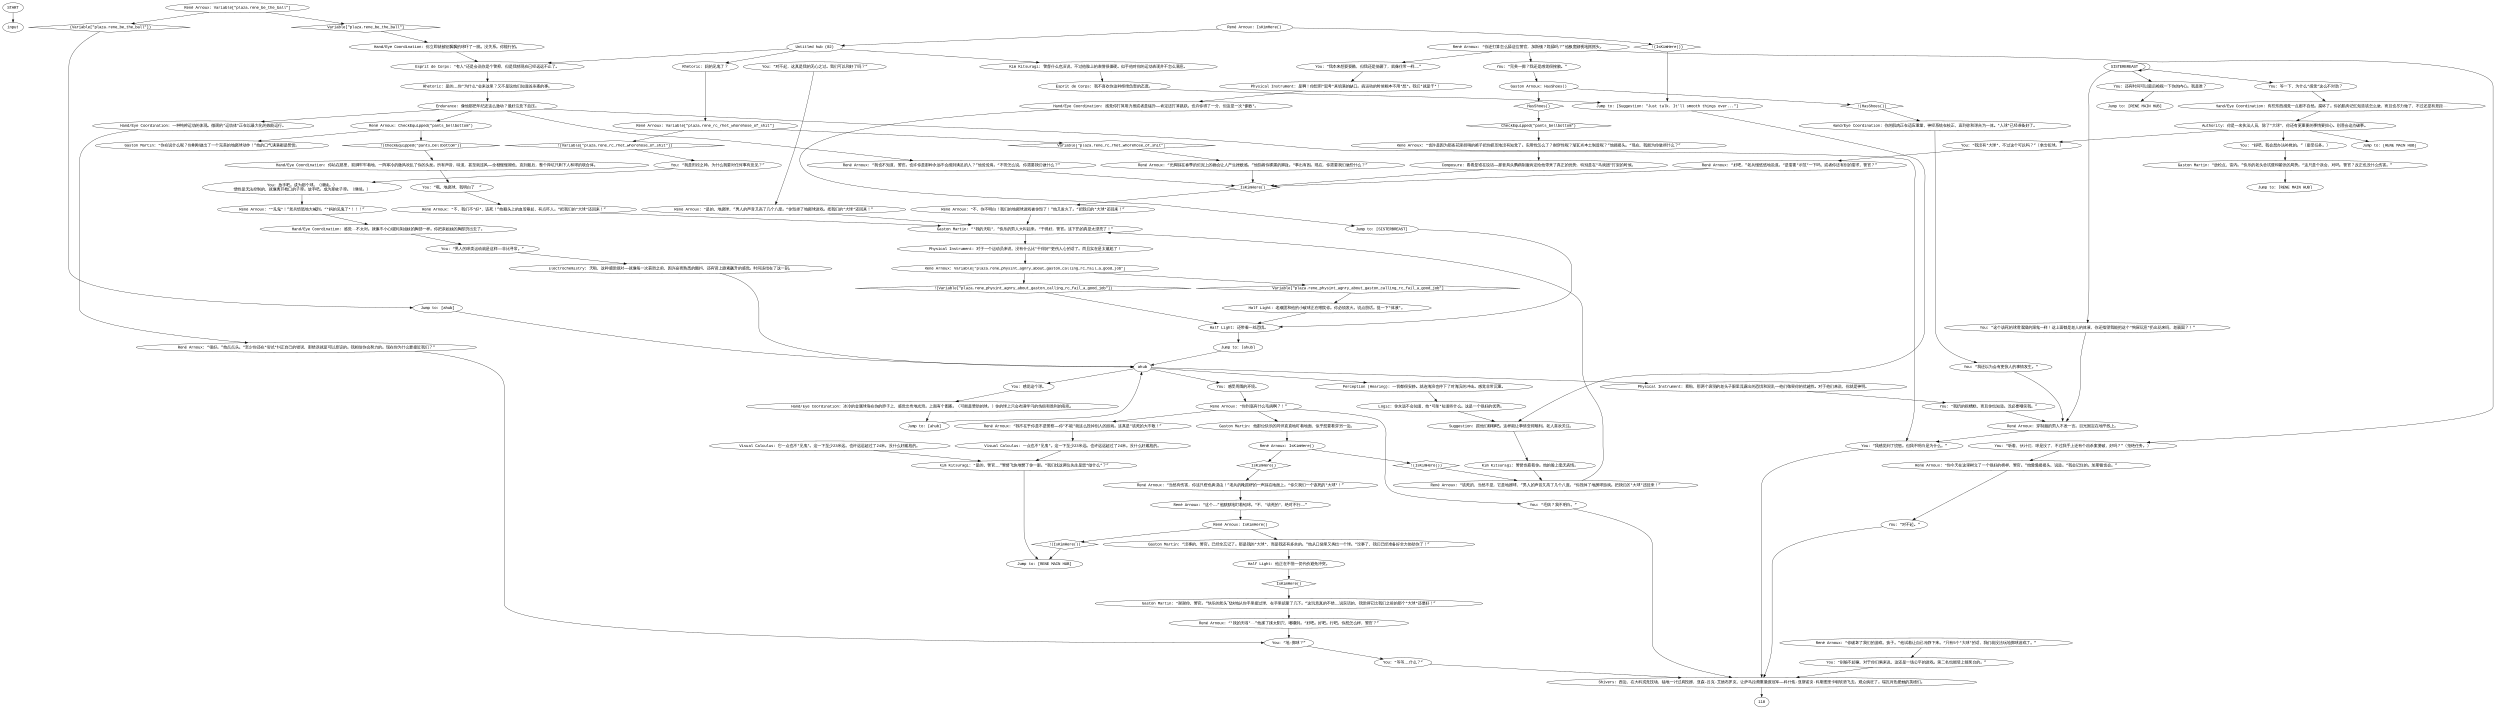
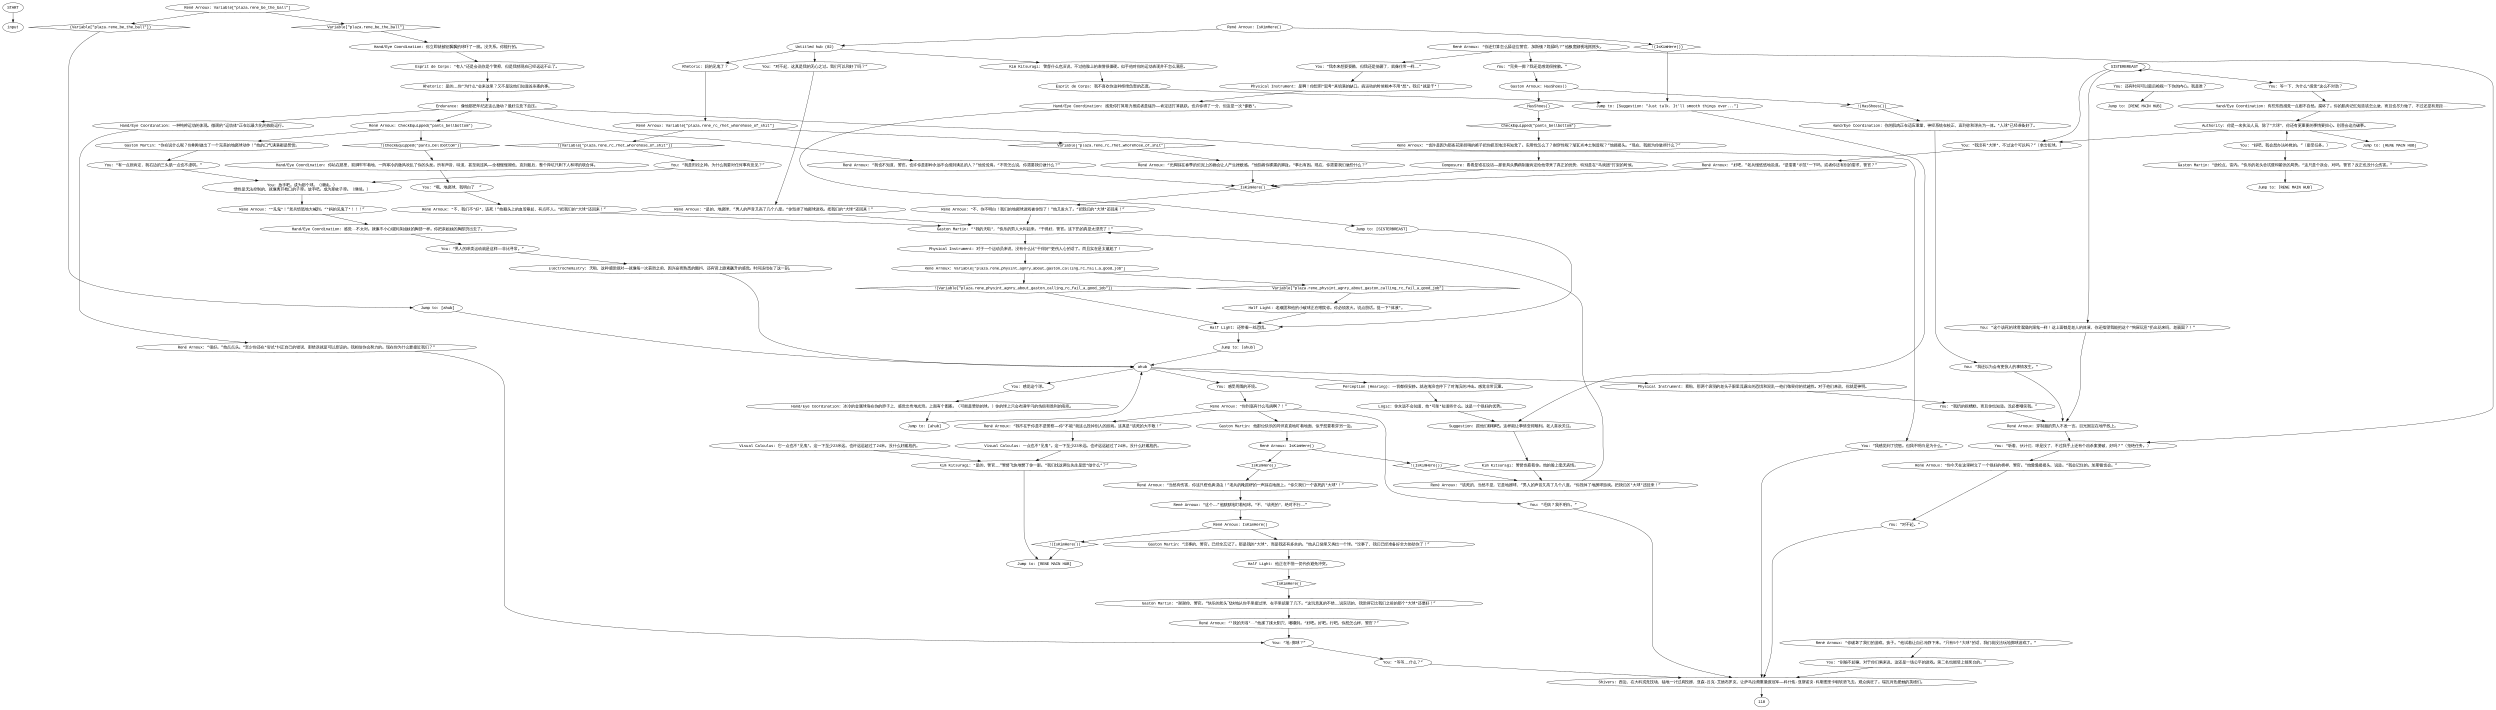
  digraph {
    fontname="Liberation Mono"
    node [fontname="Liberation Mono"]
    edge [fontname="Liberation Mono"]
    n1 [label=START]
    n2 [label=input]
    n3 [label="Hand/Eye Coordination: 有些东西感觉一点都不自然。腐坏了。你的肌肉记忆知道该怎么做，而且也尽力做了，不过还是有差距……"]
    n4 [label="Authority: 你是一名执法人员，除了*大球*，你还有更重要的事情要担心。别理会这点破事。"]
    n5 [label="You: “我没有*大球*，不过这个可以吗？”（拿出铅球。）"]
    n6 [label="You: “好吧，我会想办法补救的。”（接受任务。）"]
    n7 [label="Jump to: [RENE MAIN HUB]"]
    n8 [label="René Arnoux: “你今天在这里树立了一个很好的榜样，警官。”他慢慢摇摇头，说道。“我会记住的。加斯顿也会。”"]
    n9 [label="You: “对不起。”"]
    n10 [label="Shivers: 西边，在大科戎竞技场，猛地一计过肩投掷，亚森-吕克·艾德布罗克，让萨马拉裔重量级冠军——科什焦·亚斯诺克·科斯图里卡朝软垫飞去。观众疯狂了。瑞瓦肖热爱她的英雄们。"]
    n11 [label="Jump to: [Suggestion: \"Just talk. It'll smooth things over...\"]"]
    n12 [label="Suggestion: 跟他们聊聊吧。这样能让事情变得顺利。老人喜欢关注。"]
    n13 [label="Kim Kitsuragi: 警督也看着你。他的脸上毫无表情。"]
    n14 [label="Esprit de Corps: 我不喜欢你这种拒绝负责的态度。"]
    n15 [label="René Arnoux: “*我的天啦*……”他揉了揉太阳穴，嘟囔到。“好吧。好吧。行吧。你想怎么样，警官？”"]
    n16 [label="You: “地-掷球？”"]
    n17 [label="You: “等等……什么？”"]
    n18 [label="René Arnoux: Variable[\"plaza.rene_be_the_ball\"]"]
    n19 [label="Variable[\"plaza.rene_be_the_ball\"]" shape=diamond]
    n20 [label="!(Variable[\"plaza.rene_be_the_ball\"])" shape=diamond]
    n21 [label="Hand/Eye Coordination: 你立即就被轻飘飘的球吓了一跳。没关系。你能行的。"]
    n22 [label="Jump to: [ahub]"]
    n23 [label="Esprit de Corps: *有人*还是会说你是个警察，但是我猜现在已经远远不止了。"]
    n24 [label=ahub]
    n25 [label="You: “毛病？我不明白。”"]
    n26 [label=110]
    n27 [label="Rhetoric: 是的……你*为什么*会来这里？又不是说他们知道凶杀案的事。"]
    n28 [label="You: “对不起，这真是我的无心之过。我们可以和好了吗？”"]
    n29 [label="René Arnoux: “是的，地掷球，”男人的声音又高了几个八度。“你毁掉了地掷球游戏。把我们的*大球*还回来！”"]
    n30 [label="Gaston Martin: “*我的天啦*，”快乐的男人大叫起来。“干得好，警官。这下扔的真是太漂亮了！”"]
    n31 [label="Half Light: 他正在不惜一切代价避免冲突。"]
    n32 [label="IsKimHere()" shape=diamond]
    n33 [label="Gaston Martin: “谢谢你，警官。”快乐的老头飞快地从你手里接过球，在手里掂量了几下。“这玩意真的不错……说实话的，我觉得它比我们之前的那个*大球*还要好！”"]
    n34 [label="René Arnoux: “好吧，”老兵慢悠悠地说道。“是需要*示范*一下吗，或者你还有别的需求，警官？”"]
    n35 [label="IsKimHere()" shape=diamond]
    n36 [label="You: 感觉这个球。"]
    n37 [label="You: 感受周围的环境。"]
    n38 [label="Perception (Hearing): 一切都很安静。就连海浪也停下了对海滨的冲击。感觉非常沉重。"]
    n39 [label="Physical Instrument: 看啦，那两个衰弱的老头子眼里流露出的恐惧和混乱——他们敬畏你的优越性。对于他们来说，你就是神明。"]
    n40 [label="Hand/Eye Coordination: 冰冷的金属球靠在你的脖子上，感觉出奇地光滑。上面有个图案。（可能是赞助的球。）你的球上只会布满学习的伤痕和胜利的疮疤。"]
    n41 [label="René Arnoux: “你到底有什么毛病啊？！”"]
    n42 [label="Logic: 你永远不会知道，他*可能*知道些什么。这是一个很好的优势。"]
    n43 [label="You: “我扔的很糟糕，而且你也知道。没必要嘲笑我。”"]
    n44 [label="Jump to: [ahub]"]
    n45 [label="Jump to: [RENE MAIN HUB]"]
    n46 [label="René Arnoux: Variable[\"plaza.rene_physint_agnry_about_gaston_calling_rc_fail_a_good_job\"]"]
    n47 [label="Variable[\"plaza.rene_physint_agnry_about_gaston_calling_rc_fail_a_good_job\"]" shape=diamond]
    n48 [label="!(Variable[\"plaza.rene_physint_agnry_about_gaston_calling_rc_fail_a_good_job\"])" shape=diamond]
    n49 [label="Half Light: 老顽固和他的小破球正在嘲笑你。你必须发火。说点脏话。提一下*体液*。"]
    n50 [label="Half Light: 还带着一丝恐惧。"]
    n51 [label="Jump to: [ahub]"]
    n52 [label="Hand/Eye Coordination: 感觉你打算用力推或者是猛扑——肯定还打算跳跃。也许你得了一分，但这是一次*惨败*。"]
    n53 [label="Jump to: [SISTERBREAST]"]
    n54 [label="You: “我感觉到了愤怒。但我不明白是为什么。”"]
    n55 [label="You: “这个该死的球滑溜溜的跟鬼一样！这上面都是老人的体液，你还指望我能把这个*狗屎玩意*扔出花来吗，老顽固？！”"]
    n56 [label="René Arnoux: 穿制服的男人不发一言。目光固定在地平线上。"]
    n57 [label="You: “听着，伙计们，球是没了，不过我手上还有个凶杀案要破，好吗？”（拒绝任务。）"]
    n58 [label="You: “我本来想耍耍酷，但我还是搞砸了，就像往常一样……”"]
    n59 [label="Physical Instrument: 是啊！你想用*思考*来填满的缺口。搞运动的时候根本不用*想*。我们*就是干*！"]
    n60 [label="René Arnoux: IsKimHere()"]
    n61 [label="IsKimHere()" shape=diamond]
    n62 [label="!(IsKimHere())" shape=diamond]
    n63 [label="René Arnoux: “当然有伤害，你这只橙色鼻涕虫！”老兵的靴跟砰的一声踩在地面上。“你欠我们一个该死的*大球*！”"]
    n64 [label="René Arnoux: “该死的，当然不是，它是地掷球，”男人的声音又高了几个八度。“你毁掉了地掷球游戏。把我们的*大球*还回来！”"]
    n65 [label="René Arnoux: “这个……”他默默地盯着铅球。“不，*该死的*，绝对不行……”"]
    n66 [label="Composure: 看看是谁在说话——那套凤头鹦鹉制服肯定给他带来了真正的优势，特别是在*马戏团*打架的时候。"]
    n67 [label="René Arnoux: “不，你不明白！我们的地掷球游戏被你毁了！”他又发火了。“把我们的*大球*还回来！”"]
    n68 [label="Gaston Martin: “放松点，雷内。”快乐的老头尝试缓和紧张的局势。“这只是个误会，对吗，警官？反正也没什么伤害。”"]
    n69 [label="Jump to: [RENE MAIN HUB]"]
    n70 [label="You: “完美一掷？我还是感觉很挫败。”"]
    n71 [label="Gaston Arnoux: HasShoes()"]
    n72 [label="HasShoes()" shape=diamond]
    n73 [label="!(HasShoes())" shape=diamond]
    n74 [label="René Arnoux: “我不在乎你是不是警察——你*不能*就这么毁掉别人的游戏。这真是*该死的大不敬！”"]
    n75 [label="Gaston Martin: 他那位快乐的同伴直直地盯着地面，似乎想要看穿另一边。"]
    n76 [label="CheckEquipped(\"pants_bellbottom\")" shape=diamond]
    n77 [label="Hand/Eye Coordination: 你的肌肉正在适应重量，神经系统在校正，直到你和球合为一体。*人球*已经准备好了。"]
    n78 [label="René Arnoux: “也许是因为那条花里胡哨的裤子把你挤压地没有知觉了。实用性怎么了？耐穿性呢？瑞瓦肖本土制造呢？”他摇摇头。“现在，我能为你做些什么？”"]
    n79 [label="You: “我还以为会有更惊人的事情发生。”"]
    n80 [label="You: 等一下，为什么*感觉*这么不对劲？"]
    n81 [label="René Arnoux: “*见鬼*！”老兵愤怒地大喊到。“*妈的见鬼了*！！！”"]
    n82 [label="Hand/Eye Coordination: 感觉……不太对。就像不小心碰到亲姐妹的胸部一样。你把亲姐妹的胸部扔出去了。"]
    n83 [label="You: “男人的球类运动就是这样——非比寻常。”"]
    n84 [label="Physical Instrument: 对于一个运动员来说，没有什么比*干得好*更伤人心的话了。而且实在是太尴尬了！"]
    n85 [label="René Arnoux: IsKimHere()"]
    n86 [label="!(IsKimHere())" shape=diamond]
    n87 [label="Untitled hub (02)"]
    n88 [label="René Arnoux: Variable[\"plaza.rene_rc_rhet_whorehose_of_shit\"]"]
    n89 [label="Variable[\"plaza.rene_rc_rhet_whorehose_of_shit\"]" shape=diamond]
    n90 [label="!(Variable[\"plaza.rene_rc_rhet_whorehose_of_shit\"])" shape=diamond]
    n91 [label="René Arnoux: “光脚踩在春季的烂泥上的确会让人产生挫败感。”他指着你裸露的脚趾。“事出有因。现在，你需要我们做些什么？”"]
    n92 [label="You: “我是田径之神。为什么我要对任何事有意见？”"]
    n93 [label="You: 放手吧。成为那个球。（继续。）\n惯性是无法控制的，就像离开枪口的子弹。放手吧。成为那枚子弹。（继续。）"]
    n94 [label="René Arnoux: “你还打算怎么舔这位警官，加斯顿？跪舔吗？”他极度鄙视地摇摇头。"]
    n95 [label="Visual Calculus: 它一点也不*见鬼*。这一下至少23米远。也许远远超过了24米。没什么好尴尬的。"]
    n96 [label="Kim Kitsuragi: “是的，警官……”警督飞快地瞥了你一眼。“我们找这两位先生是想*做什么*？”"]
    n97 [label="Endurance: 像他那把年纪还这么激动？最好注意下血压。"]
    n98 [label="René Arnoux: “我也不知道，警官。也许你是那种永远不会感到满足的人？”他耸耸肩。“不管怎么说，你需要我们做什么？”"]
    n99 [label="René Arnoux: CheckEquipped(\"pants_bellbottom\")"]
    n100 [label="Hand/Eye Coordination: 一种纯粹运动的体现。微调的*运动体*正在以最大化的效能运行。"]
    n101 [label="Kim Kitsuragi: 警督什么也没说，不过他脸上的表情很僵硬。似乎他对你的运动表现并不怎么满意。"]
    n102 [label="René Arnoux: IsKimHere()"]
    n103 [label="!(IsKimHere())" shape=diamond]
    n104 [label="Gaston Martin: “没事的，警官。已经全忘记了。那是我的*大球*，而是我还有多余的。”他从口袋里又掏出一个球。“没事了，我们已经准备好全力协助你了！”"]
    n105 [label="Hand/Eye Coordination: 你站在那里，双脚牢牢着地，一阵寒冷的微风吹乱了你的头发。所有声音，味道，甚至就连风——全都慢慢褪色，直到最后，整个弹坑只剩下人和球的联合体。"]
    n106 [label="You: “哦，地掷球，我明白了……”"]
    n107 [label="René Arnoux: “不，我们不*好*，该死！”他额头上的血管暴起，有点吓人。“把我们的*大球*还回来！”"]
    n108 [label="Visual Calculus: 一点也不*见鬼*。这一下至少23米远。也许远远超过了24米。没什么好尴尬的。"]
    n109 [label="!(CheckEquipped(\"pants_bellbottom\"))" shape=diamond]
    n110 [label="Gaston Martin: “你在说什么呢？你刚刚做出了一个完美的地掷球动作！”他的口气满满都是赞赏。"]
+   n111 [label="You: “有一点很肯定，我右边的三头肌一点也不虚弱。”"]
    n112 [label="Electrochemistry: 天啦，这种感觉很对——就像每一次获胜之前，因兴奋而熟悉的颤抖，还有肾上腺素飙升的感觉。时间冻结在了这一刻。"]
    n113 [label="You: 还有时间可以最后检视一下你的内心。我是谁？"]
    n114 [label="Jump to: [RENE MAIN HUB]"]
    n115 [label="Rhetoric: 妈的见鬼了？"]
    n116 [label="You: “别输不起嘛，对于你们俩来说，这还是一场公平的游戏。第二名也能登上领奖台的。”"]
    n117 [label="René Arnoux: “很好。”他点点头。“至少你还在*尝试*纠正自己的错误，那错误就是可以原谅的。我相信你会努力的。现在你为什么要接近我们？”"]
    n118 [label=SISTERBREAST]
    n119 [label="René Arnoux: “你破坏了我们的游戏，孩子。”他试着让自己冷静下来。“只有5个*大球*的话，我们就没法玩地掷球游戏了。”"]
    n1 -> n2
    n3 -> n4
    n4 -> n5
-   n4 -> n6
+   n6 -> n4
    n4 -> n7
    n5 -> n34
    n6 -> n68
    n8 -> n9
    n9 -> n10
    n10 -> n26
    n11 -> n12
    n12 -> n13
    n13 -> n64
    n14 -> n11
    n15 -> n16
    n16 -> n17
    n17 -> n10
    n18 -> n19
    n18 -> n20
    n19 -> n21
    n20 -> n22
    n21 -> n23
    n22 -> n24
    n23 -> n27
    n24 -> n36
    n24 -> n37
    n24 -> n38
    n24 -> n39
    n25 -> n10
    n27 -> n97
    n28 -> n29
    n29 -> n30
    n30 -> n84
    n31 -> n32
    n32 -> n33
    n33 -> n15
    n34 -> n35
    n35 -> n67
    n36 -> n40
    n37 -> n41
    n38 -> n42
    n39 -> n43
    n40 -> n44
    n41 -> n25
    n41 -> n74
    n41 -> n75
    n42 -> n12
    n43 -> n56
    n44 -> n24
    n46 -> n47
    n46 -> n48
    n47 -> n49
    n48 -> n50
    n49 -> n50
    n50 -> n51
    n51 -> n24
    n52 -> n53
    n53 -> n50
    n54 -> n10
    n55 -> n56
-   n56 -> n54
+   n56 -> n57
    n57 -> n8
    n58 -> n59
    n59 -> n52
    n60 -> n61
    n60 -> n62
    n61 -> n63
    n62 -> n64
    n63 -> n65
    n64 -> n30
    n65 -> n102
    n66 -> n35
    n67 -> n30
    n68 -> n69
    n70 -> n71
    n71 -> n72
    n71 -> n73
    n72 -> n76
    n73 -> n77
    n74 -> n108
    n75 -> n60
    n76 -> n78
    n77 -> n79
    n78 -> n66
    n79 -> n56
    n80 -> n3
    n81 -> n82
    n82 -> n83
    n83 -> n112
    n84 -> n46
    n85 -> n86
    n85 -> n87
    n86 -> n11
-   n87 -> n23
+   n87 -> n28
    n87 -> n101
    n87 -> n115
    n88 -> n89
    n88 -> n90
    n89 -> n91
    n90 -> n92
    n91 -> n35
    n92 -> n93
    n93 -> n81
    n94 -> n57
    n94 -> n58
    n94 -> n70
    n95 -> n96
    n96 -> n45
    n97 -> n54
    n97 -> n98
    n97 -> n99
    n97 -> n100
    n98 -> n35
    n99 -> n109
    n99 -> n110
    n100 -> n117
    n101 -> n14
    n102 -> n103
    n102 -> n104
    n103 -> n45
    n104 -> n31
    n105 -> n106
    n106 -> n107
    n107 -> n30
    n108 -> n96
    n109 -> n105
+   n110 -> n111
+   n111 -> n93
    n112 -> n24
    n113 -> n114
    n115 -> n88
    n116 -> n10
    n117 -> n16
    n118 -> n55
    n118 -> n80
-   n118 -> n113
+   n118 -> n5
    n118 -> n118
    n119 -> n116
  }
